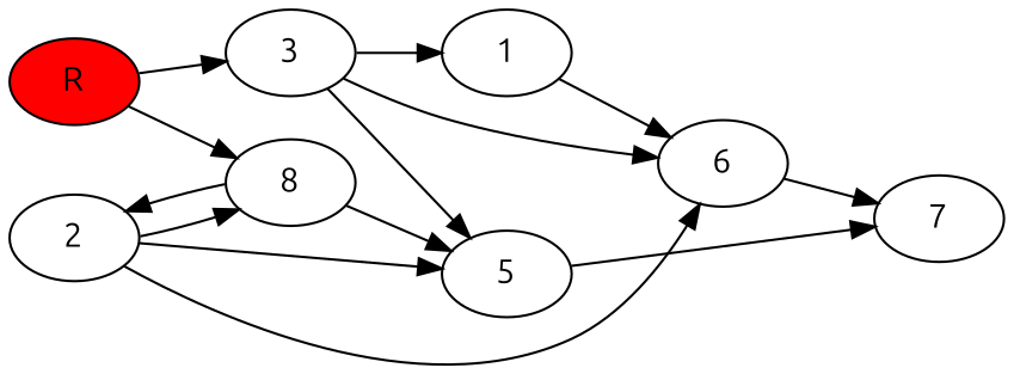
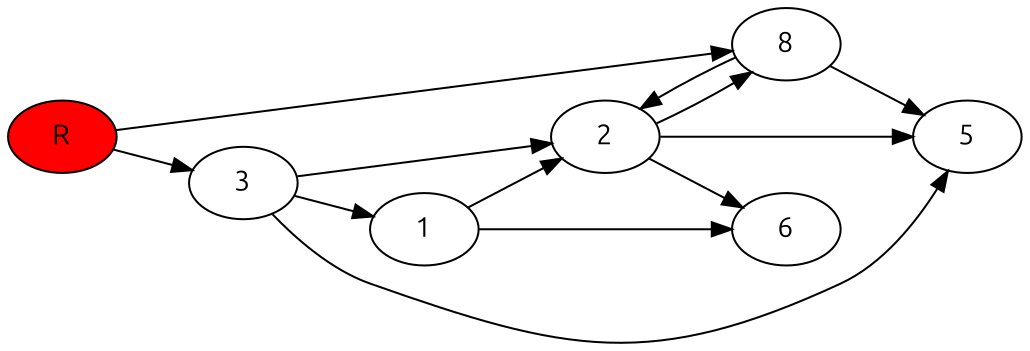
  digraph {
    fontname=Ubuntu
    rankdir=LR
    node [fontname=Ubuntu]
    edge [fontname=Ubuntu]
    1
    2
    6
    5
    8
-   7
    3
    R [fillcolor="#ff0000" style=filled]
+   1 -> 2
    1 -> 6
    2 -> 6
    2 -> 5
    2 -> 8
-   6 -> 7
-   5 -> 7
    8 -> 2
    8 -> 5
    3 -> 1
-   3 -> 6
+   3 -> 2
    3 -> 5
    R -> 8
    R -> 3
  }
